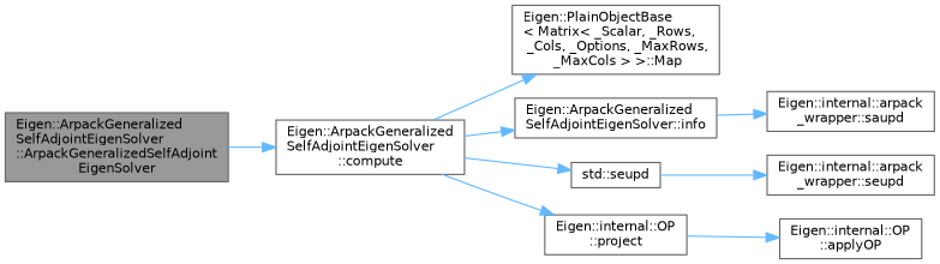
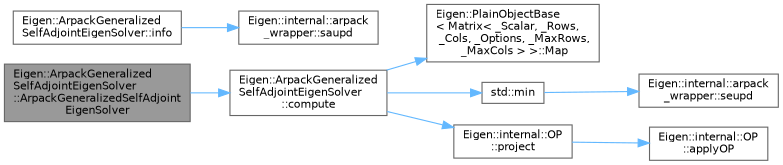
  digraph {
    rankdir=LR
    node [color=grey40 fillcolor=white fontname=Helvetica fontsize=10 shape=box style=filled]
    edge [color=steelblue1 fontname=Helvetica fontsize=10 labelfontname=Helvetica labelfontsize=10 style=solid]
    n1 [color=gray40 fillcolor=grey60 fontcolor=black height=0.2 label="Eigen::ArpackGeneralized\lSelfAdjointEigenSolver\l::ArpackGeneralizedSelfAdjoint\lEigenSolver" width=0.4]
    n2 [height=0.2 label="Eigen::ArpackGeneralized\lSelfAdjointEigenSolver\l::compute" width=0.4]
    n3 [height=0.2 label="Eigen::PlainObjectBase\l\< Matrix\< _Scalar, _Rows,\l _Cols, _Options, _MaxRows,\l _MaxCols \> \>::Map" width=0.4]
    n4 [height=0.2 label="Eigen::ArpackGeneralized\lSelfAdjointEigenSolver::info" width=0.4]
-   n5 [height=0.2 label="std::seupd" width=0.4]
+   n5 [height=0.2 label="std::min" width=0.4]
    n6 [height=0.2 label="Eigen::internal::OP\l::project" width=0.4]
    n7 [height=0.2 label="Eigen::internal::OP\l::applyOP" width=0.4]
    n8 [height=0.2 label="Eigen::internal::arpack\l_wrapper::saupd" width=0.4]
    n9 [height=0.2 label="Eigen::internal::arpack\l_wrapper::seupd" width=0.4]
    n1 -> n2
    n2 -> n3
-   n2 -> n4
    n2 -> n5
    n2 -> n6
    n4 -> n8
    n5 -> n9
    n6 -> n7
  }
